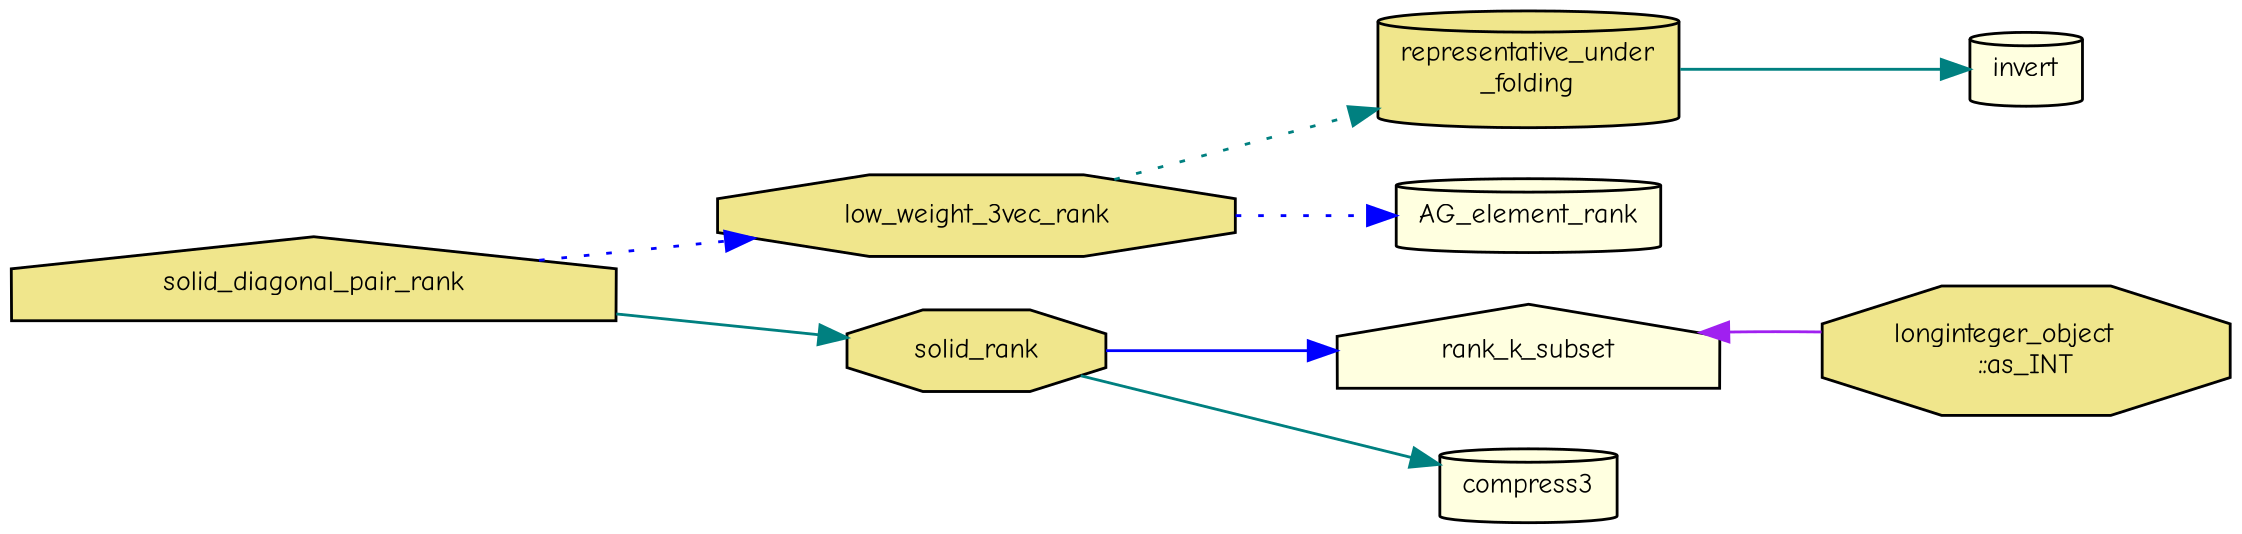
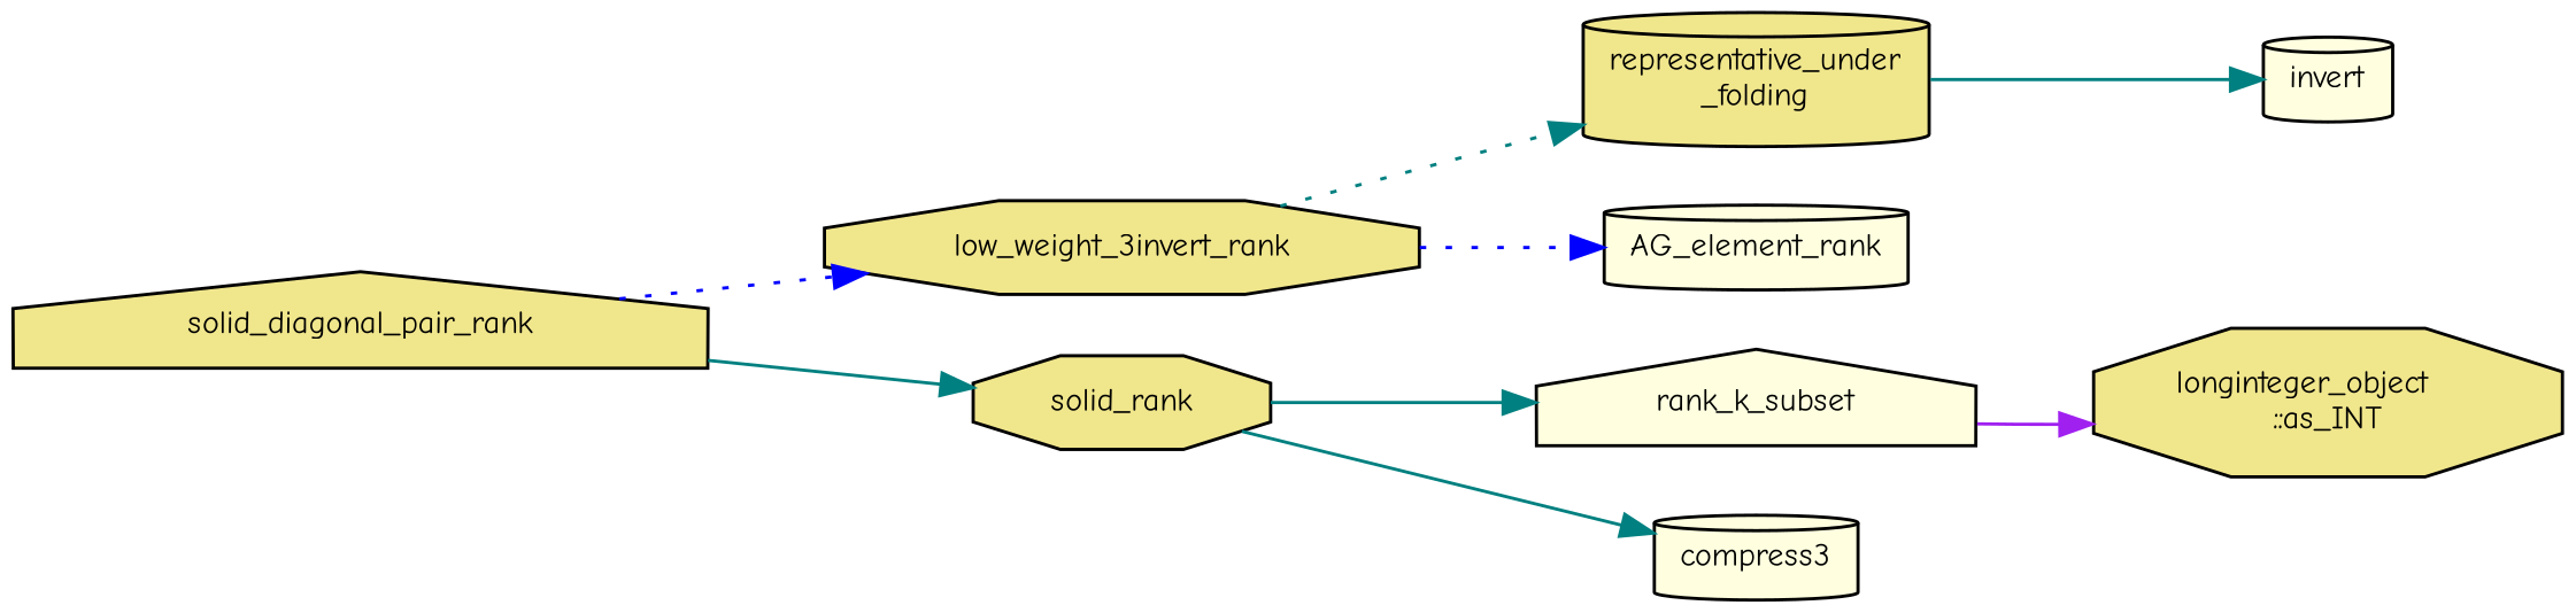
  digraph {
    fontname="Comic Neue"
    rankdir=LR
    node [color=black fillcolor=khaki fontname="Comic Neue" fontsize=10 shape=cylinder style=filled]
    edge [color=teal fontname="Comic Neue" fontsize=10 labelfontname=Helvetica labelfontsize=10 style=solid]
    n1 [fontcolor=black height=0.2 label=solid_diagonal_pair_rank shape=house width=0.4]
-   n2 [height=0.2 label=low_weight_3vec_rank shape=octagon width=0.4]
+   n2 [height=0.2 label=low_weight_3invert_rank shape=octagon width=0.4]
    n3 [height=0.2 label=solid_rank shape=octagon width=0.4]
    n4 [height=0.2 label="representative_under\l_folding" width=0.4]
    n5 [fillcolor=lightyellow height=0.2 label=AG_element_rank width=0.4]
    n6 [fillcolor=lightyellow height=0.2 label=rank_k_subset shape=house width=0.4]
    n7 [fillcolor=lightyellow height=0.2 label=compress3 width=0.4]
    n8 [fillcolor=lightyellow height=0.2 label=invert width=0.4]
    n9 [height=0.2 label="longinteger_object\l::as_INT" shape=octagon width=0.4]
    n1 -> n2 [color=blue style=dotted]
    n1 -> n3
    n2 -> n4 [style=dotted]
    n2 -> n5 [color=blue style=dotted]
-   n3 -> n6 [color=blue]
+   n3 -> n6
    n3 -> n7
    n4 -> n8
-   n9 -> n6 [color=purple]
+   n6 -> n9 [color=purple]
  }
